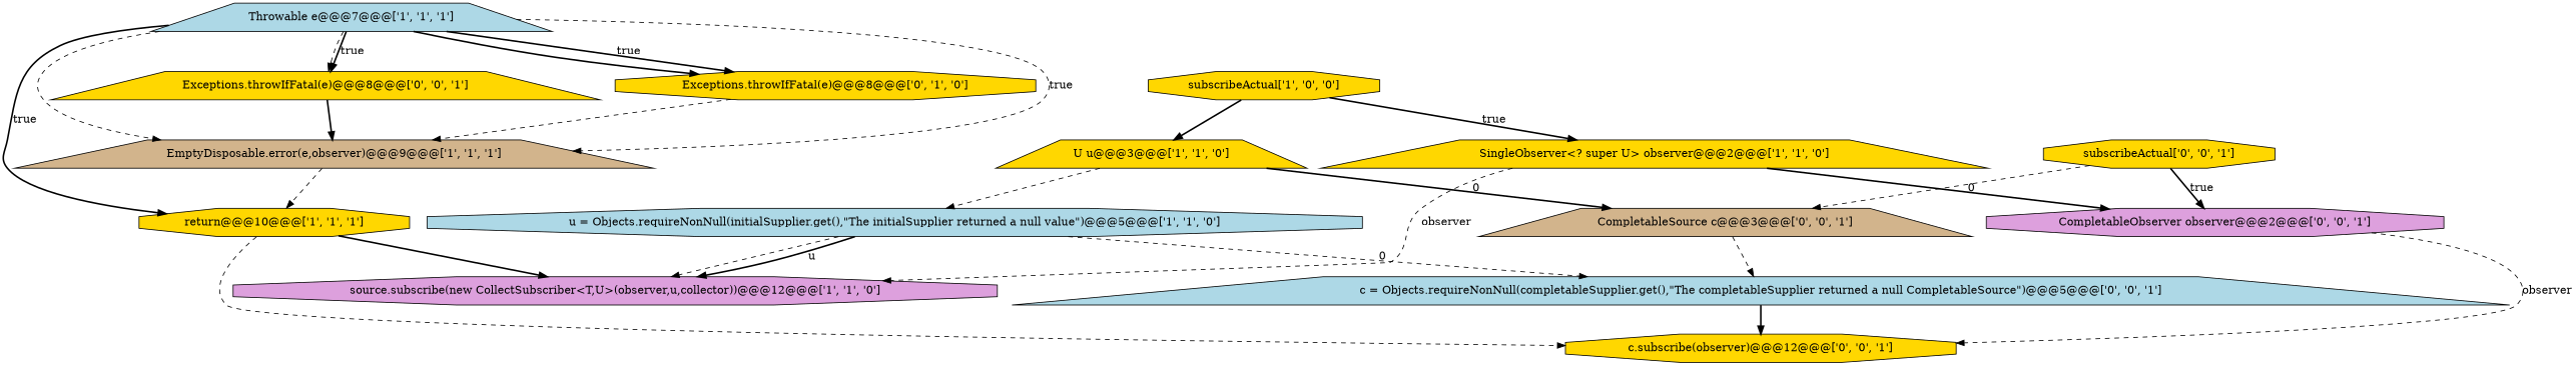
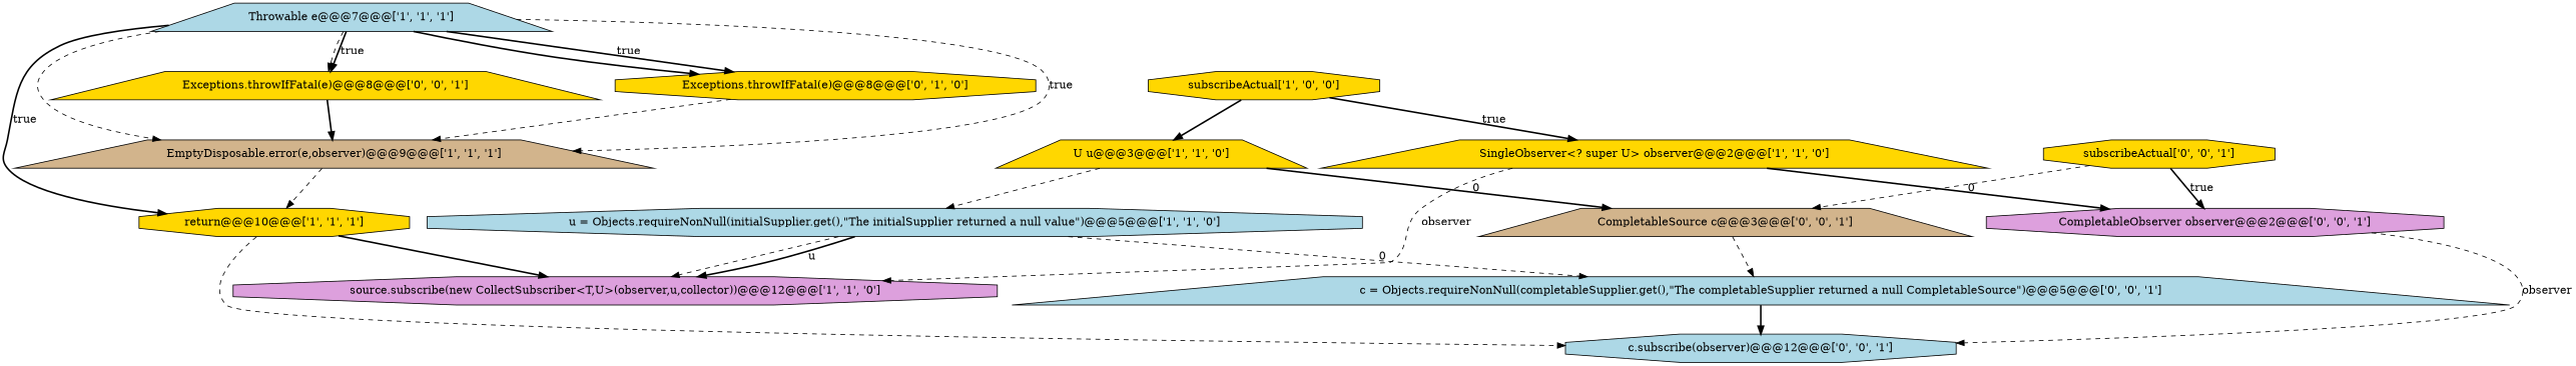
  digraph {
    node [fillcolor=gold shape=octagon style=filled]
    edge [style=dashed]
    n1 [fillcolor=lightblue label="Throwable e@@@7@@@['1', '1', '1']" shape=trapezium]
    n2 [fillcolor=tan label="EmptyDisposable.error(e,observer)@@@9@@@['1', '1', '1']" shape=trapezium]
    n3 [label="return@@@10@@@['1', '1', '1']"]
    n4 [label="Exceptions.throwIfFatal(e)@@@8@@@['0', '0', '1']" shape=trapezium]
    n5 [label="Exceptions.throwIfFatal(e)@@@8@@@['0', '1', '0']"]
-   n6 [label="c.subscribe(observer)@@@12@@@['0', '0', '1']"]
+   n6 [fillcolor=lightblue label="c.subscribe(observer)@@@12@@@['0', '0', '1']"]
    n7 [fillcolor=plum label="source.subscribe(new CollectSubscriber<T,U>(observer,u,collector))@@@12@@@['1', '1', '0']"]
    n8 [label="U u@@@3@@@['1', '1', '0']" shape=trapezium]
    n9 [fillcolor=tan label="CompletableSource c@@@3@@@['0', '0', '1']" shape=trapezium]
    n10 [fillcolor=lightblue label="u = Objects.requireNonNull(initialSupplier.get(),\"The initialSupplier returned a null value\")@@@5@@@['1', '1', '0']"]
    n11 [label="SingleObserver<? super U> observer@@@2@@@['1', '1', '0']" shape=trapezium]
    n12 [fillcolor=plum label="CompletableObserver observer@@@2@@@['0', '0', '1']"]
    n13 [fillcolor=lightblue label="c = Objects.requireNonNull(completableSupplier.get(),\"The completableSupplier returned a null CompletableSource\")@@@5@@@['0', '0', '1']" shape=trapezium]
    n14 [label="subscribeActual['0', '0', '1']"]
    n15 [label="subscribeActual['1', '0', '0']"]
    n1 -> n2 [label=true]
    n1 -> n2
    n1 -> n3 [label=true style=bold]
    n1 -> n4 [label=true style=bold]
    n1 -> n4
    n1 -> n5 [label=true style=bold]
    n1 -> n5 [style=bold]
    n2 -> n3
    n3 -> n6
    n3 -> n7 [style=bold]
    n4 -> n2 [style=bold]
    n5 -> n2
    n8 -> n9 [label=0 style=bold]
    n8 -> n10
    n9 -> n13
    n10 -> n7
    n10 -> n7 [label=u style=bold]
    n10 -> n13 [label=0]
    n11 -> n7 [label=observer]
    n11 -> n12 [label=0 style=bold]
    n12 -> n6 [label=observer]
    n13 -> n6 [style=bold]
    n14 -> n9
    n14 -> n12 [label=true style=bold]
    n15 -> n8 [style=bold]
    n15 -> n11 [label=true style=bold]
  }
